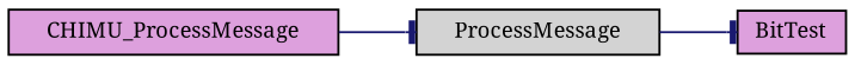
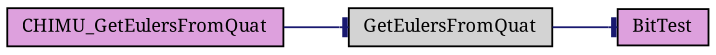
  digraph {
    fontname="Noto Serif"
    rankdir=LR
    node [color=black fillcolor=plum fontname="Noto Serif" fontsize=10 shape=record style=filled]
    edge [arrowhead=tee color=midnightblue fontname="Noto Serif" fontsize=10 labelfontname=FreeSans labelfontsize=10 style=solid]
-   n1 [fontcolor=black height=0.2 label=CHIMU_ProcessMessage width=0.4]
-   n2 [fillcolor=lightgrey height=0.2 label=ProcessMessage width=0.4]
+   n1 [fontcolor=black height=0.2 label=CHIMU_GetEulersFromQuat width=0.4]
+   n2 [fillcolor=lightgrey height=0.2 label=GetEulersFromQuat width=0.4]
    n3 [height=0.2 label=BitTest width=0.4]
    n1 -> n2
    n2 -> n3
  }
